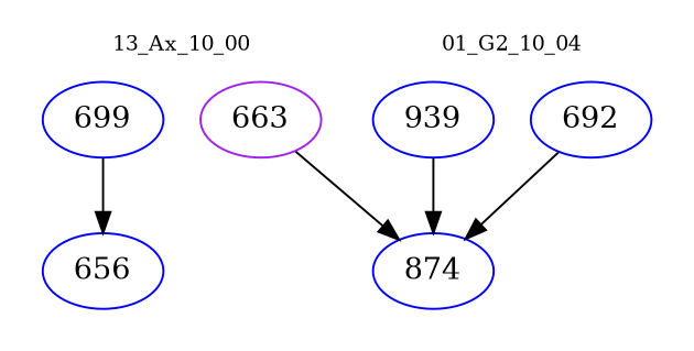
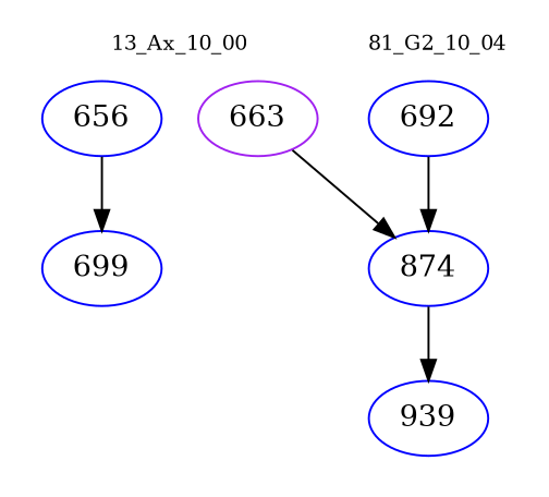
  digraph {
    node [color=blue]
    edge [color=black]
    n1 [color=purple label=663]
    n2 [label=656]
    n3 [label=699]
    n4 [label=692]
    n5 [label=874]
    n6 [label=939]
    subgraph cluster_1 {
      color=white
      fontsize=10
      label="13_Ax_10_00"
      n1
      n2
      n3
    }
    subgraph cluster_2 {
      color=white
      fontsize=10
-     label="01_G2_10_04"
+     label="81_G2_10_04"
      n4
      n5
      n6
    }
    n1 -> n5
-   n3 -> n2
+   n2 -> n3
    n4 -> n5
-   n6 -> n5
+   n5 -> n6
  }
